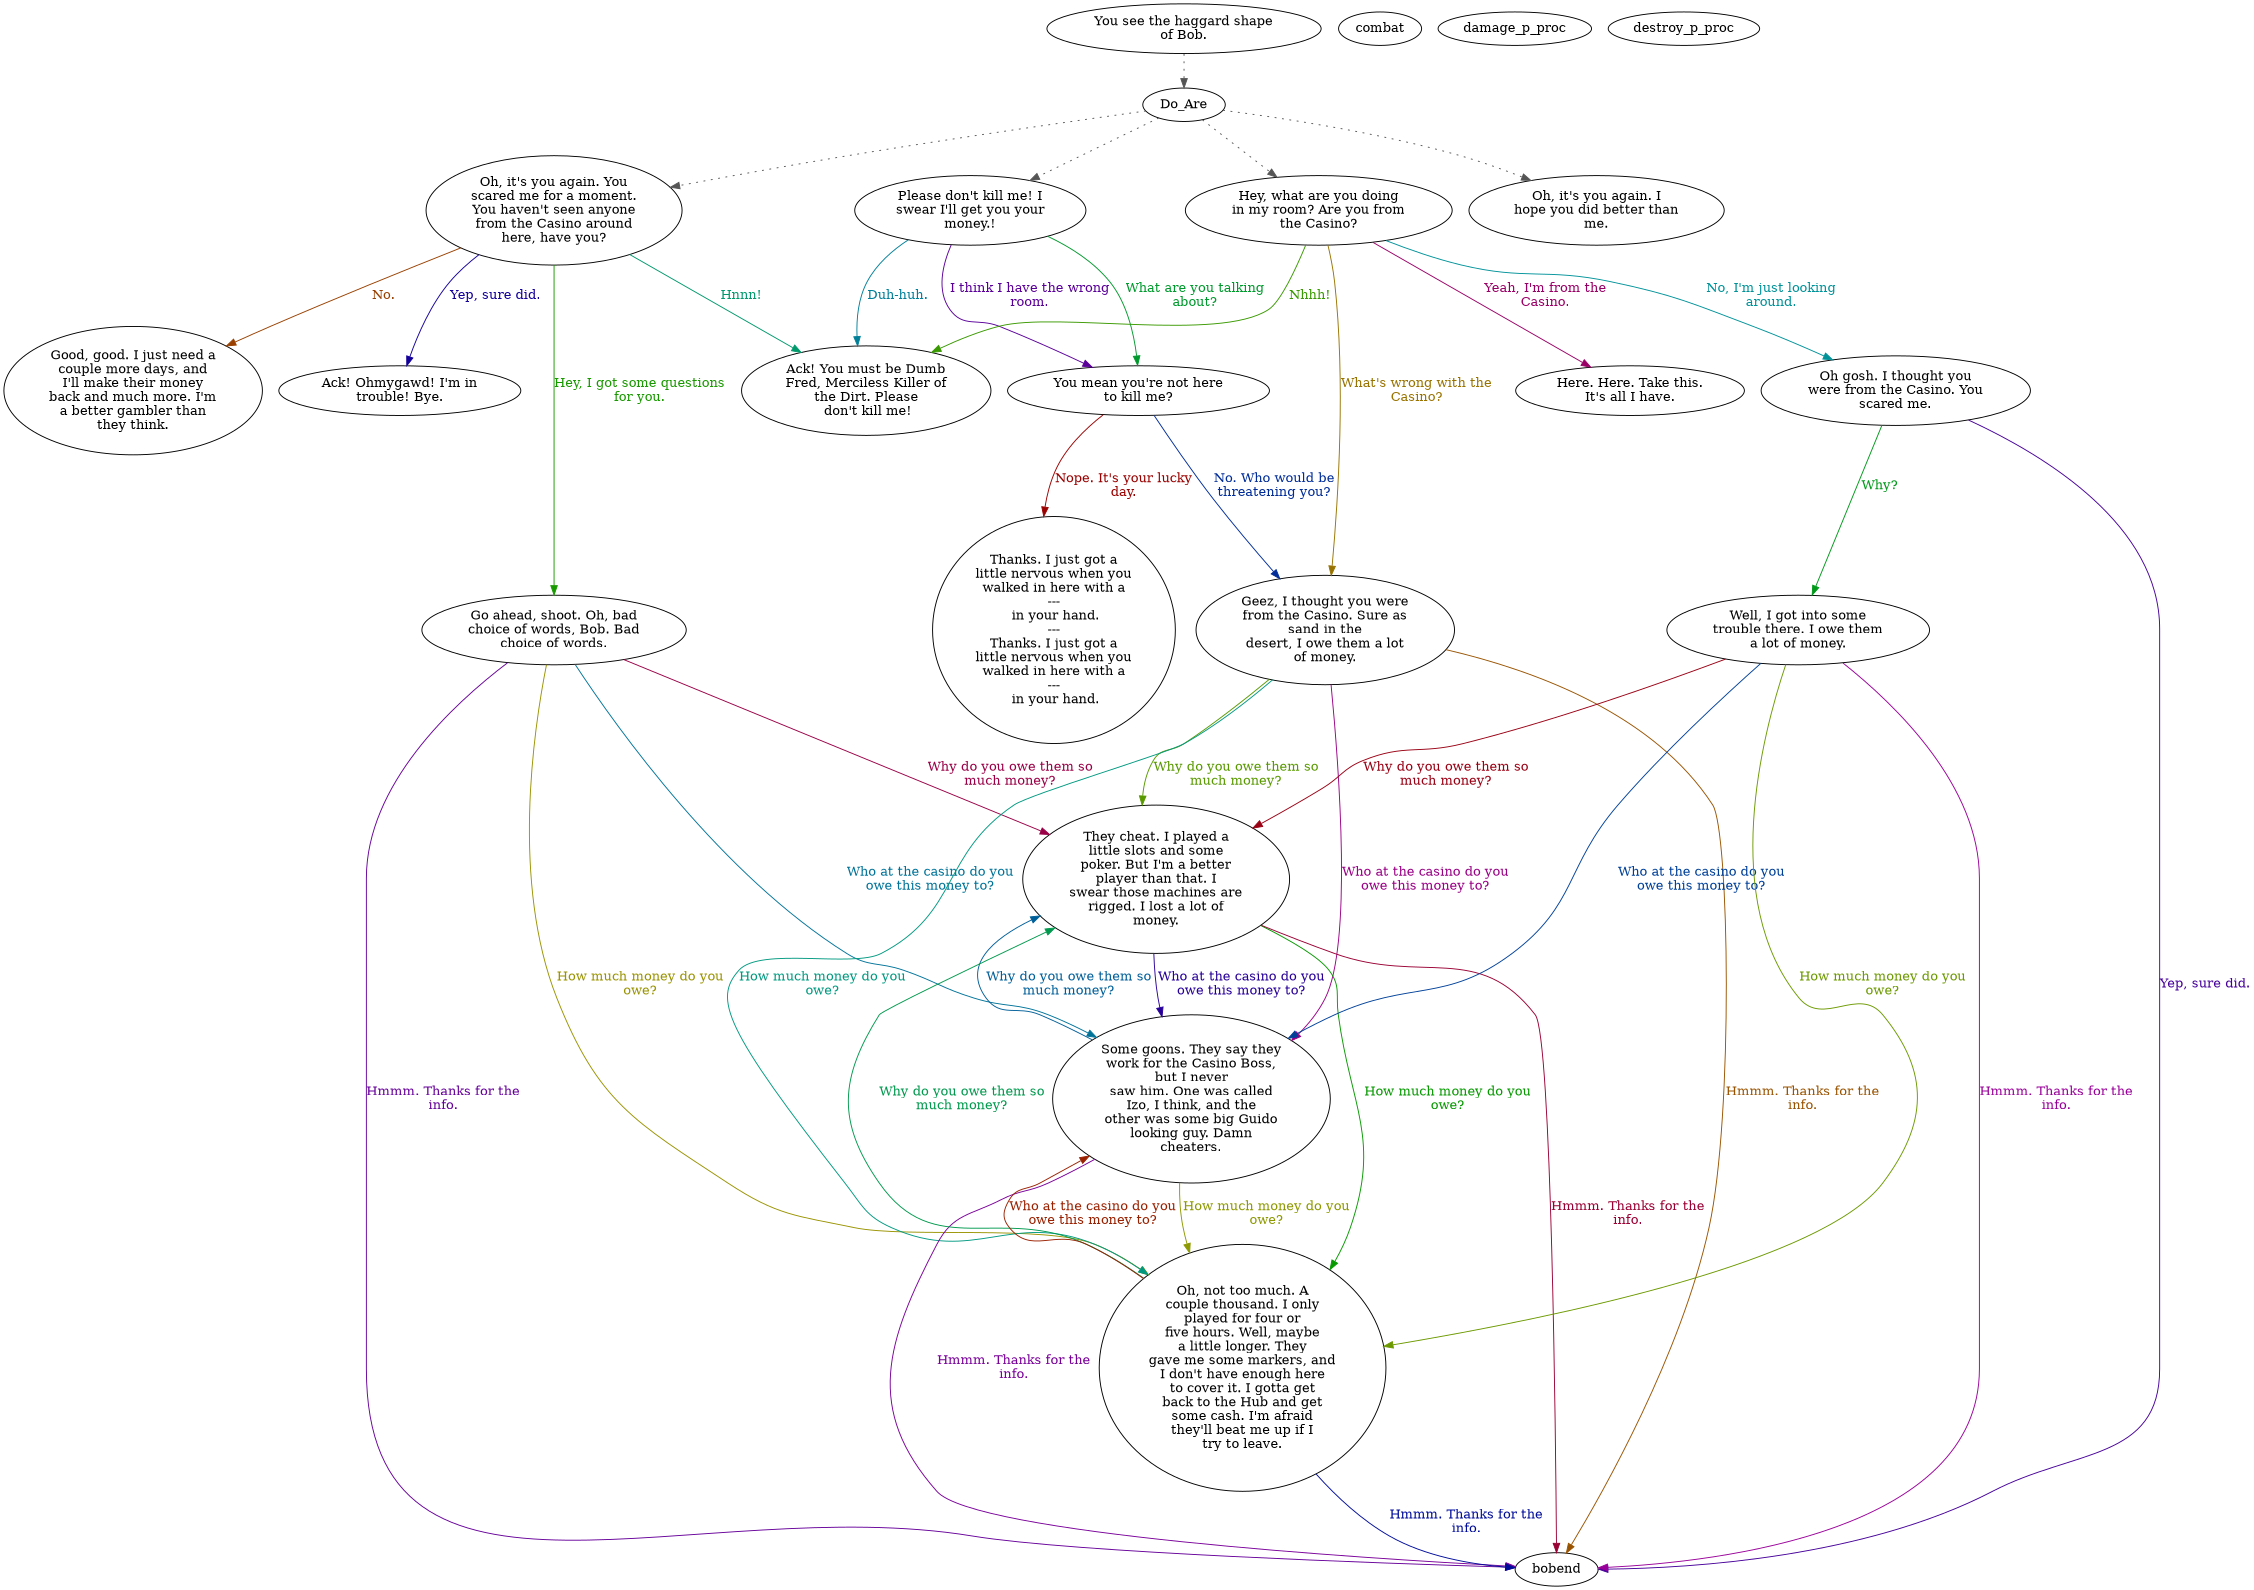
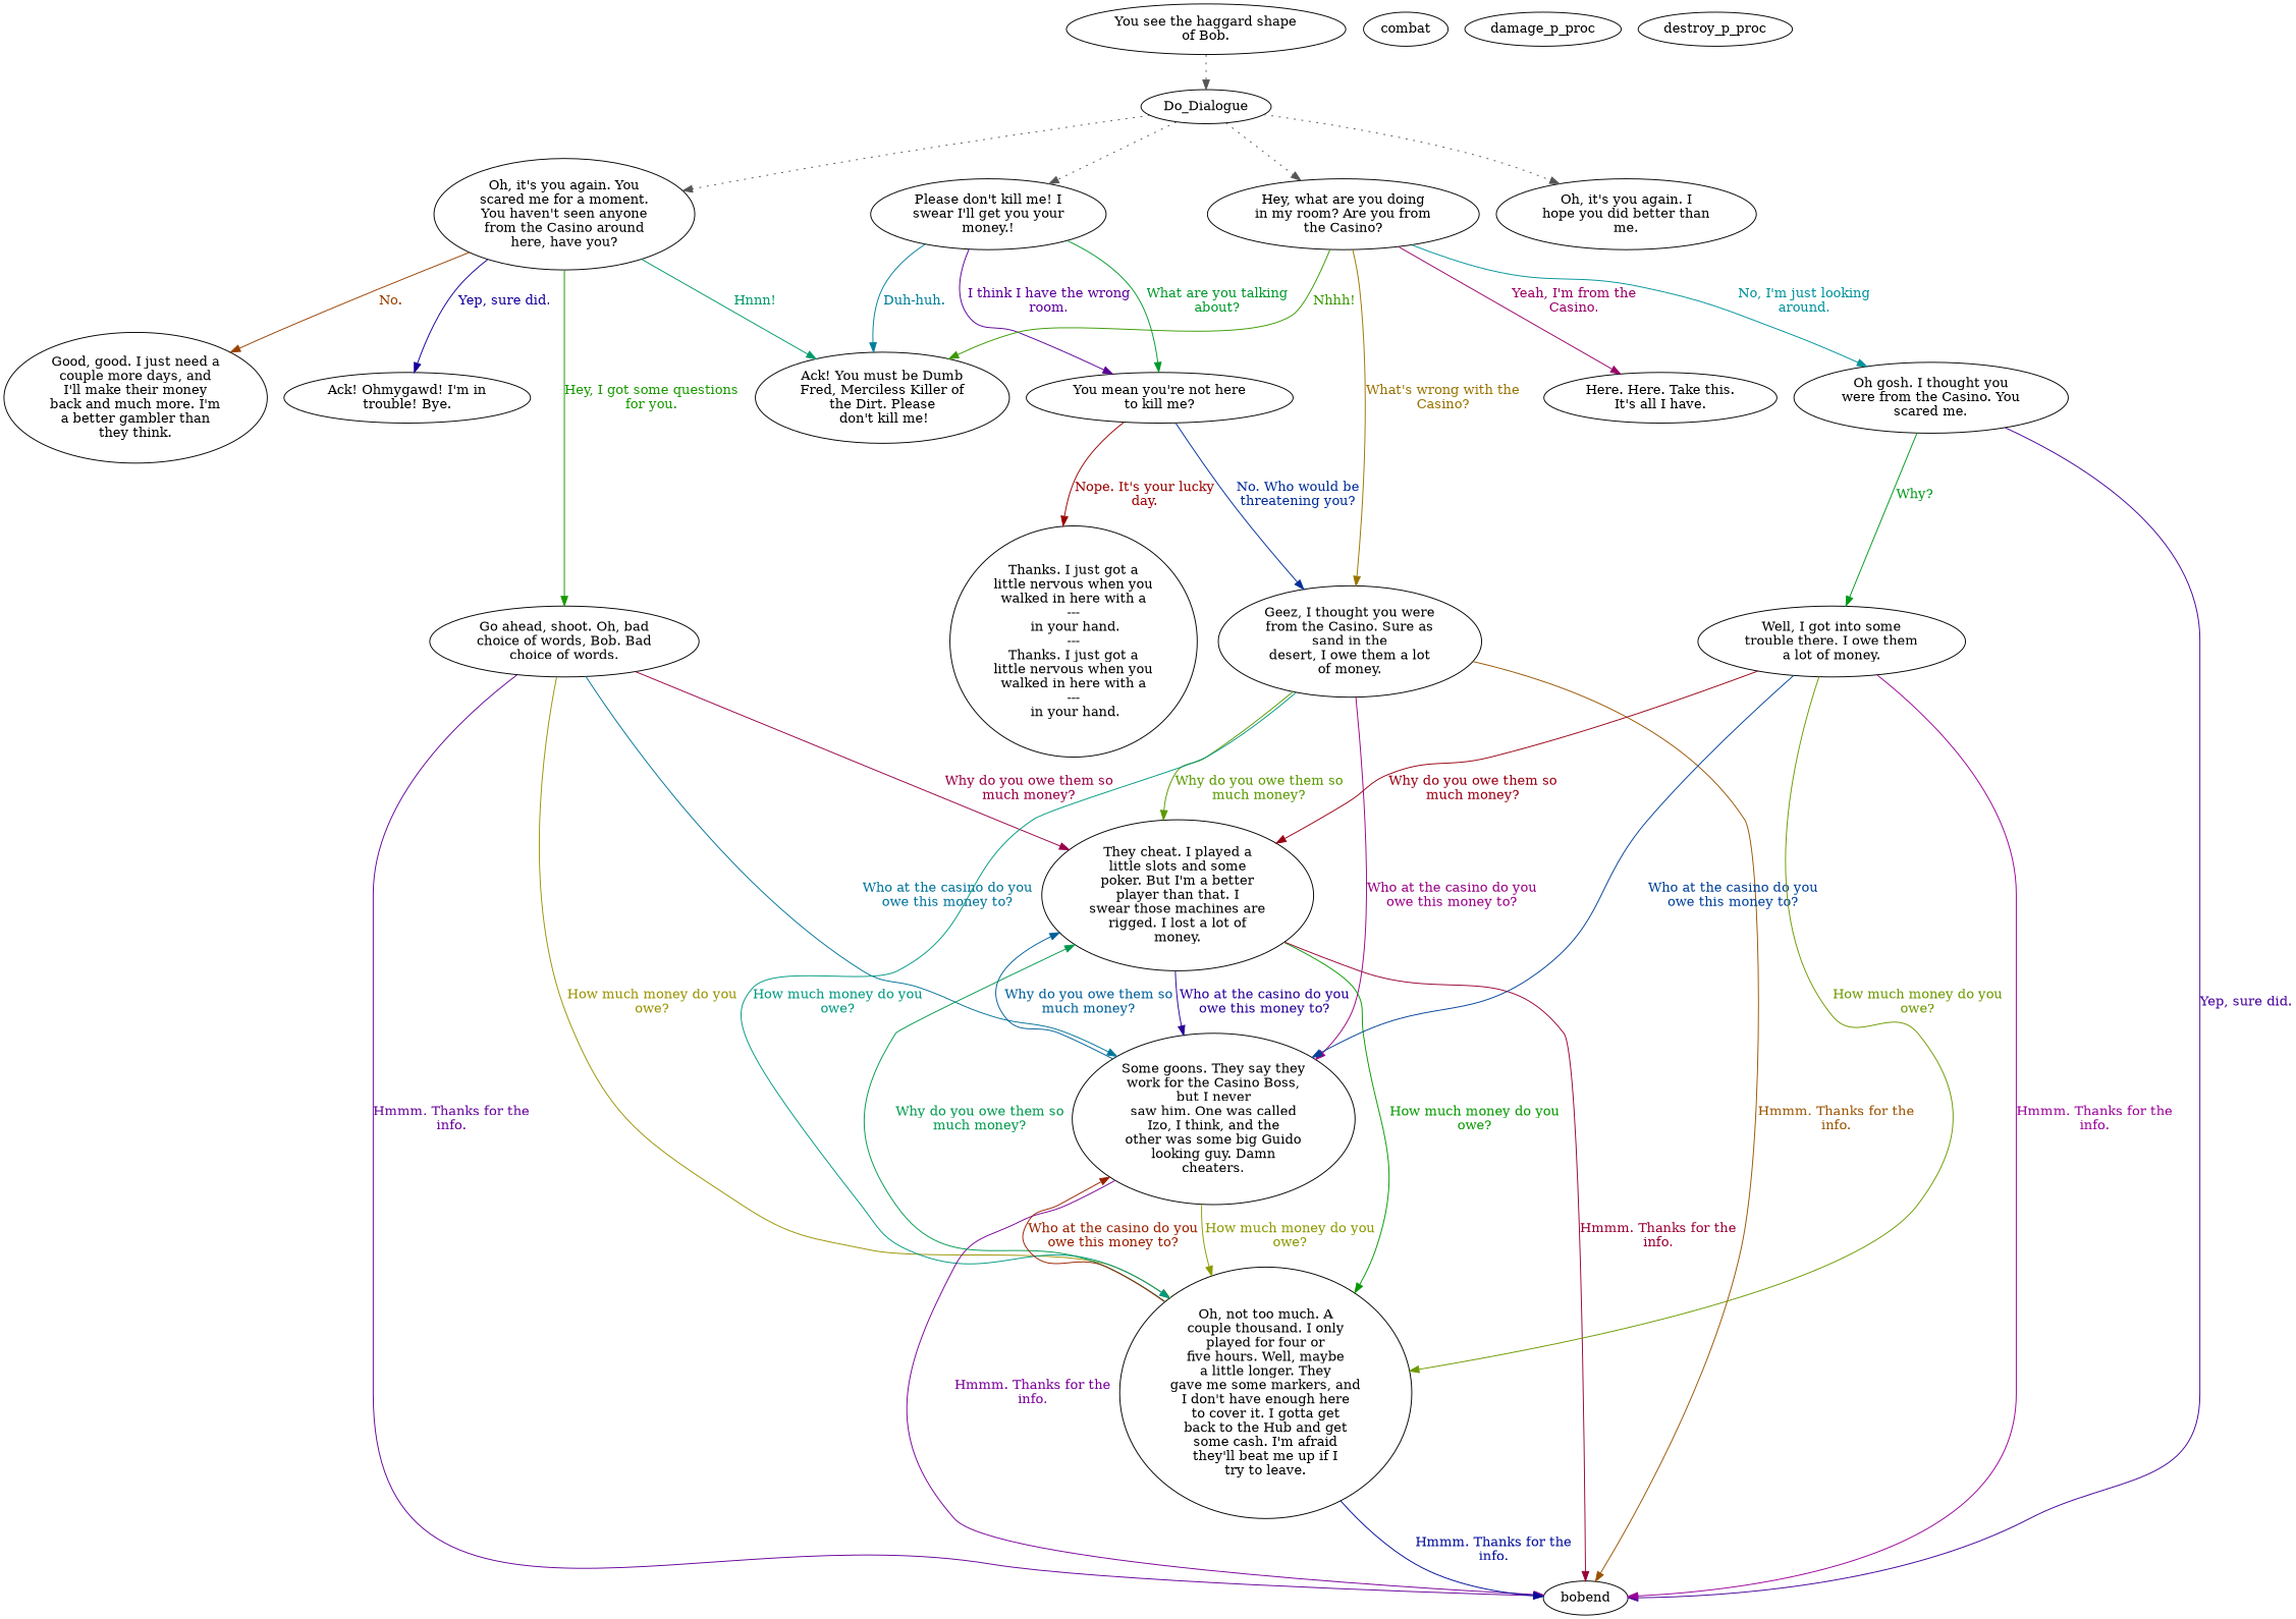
  digraph {
    node [color="#000000" fillcolor="#FFFFFF" style=filled]
    edge [color="#555555"]
    n1 [label="You see the haggard shape\nof Bob."]
-   Do_Dialogue [label=Do_Are]
+   Do_Dialogue
    n3 [label="Please don't kill me! I\nswear I'll get you your\nmoney.!"]
    n4 [label="Oh, it's you again. I\nhope you did better than\nme."]
    n5 [label="Oh, it's you again. You\nscared me for a moment.\nYou haven't seen anyone\nfrom the Casino around\nhere, have you?"]
    n6 [label="Hey, what are you doing\nin my room? Are you from\nthe Casino?"]
    n7 [label="Ack! You must be Dumb\nFred, Merciless Killer of\nthe Dirt. Please\n don't kill me!"]
    n8 [label="You mean you're not here\nto kill me?"]
    n9 [label="Good, good. I just need a\ncouple more days, and\nI'll make their money\nback and much more. I'm\na better gambler than\nthey think."]
    n10 [label="Ack! Ohmygawd! I'm in\ntrouble! Bye."]
    n11 [label="Go ahead, shoot. Oh, bad\nchoice of words, Bob. Bad\nchoice of words."]
    n12 [label="Here. Here. Take this.\nIt's all I have."]
    n13 [label="Geez, I thought you were\nfrom the Casino. Sure as\nsand in the\ndesert, I owe them a lot\nof money."]
    n14 [label="Oh gosh. I thought you\nwere from the Casino. You\nscared me."]
    n15 [label="Thanks. I just got a\nlittle nervous when you\nwalked in here with a\n---\n in your hand.\n---\nThanks. I just got a\nlittle nervous when you\nwalked in here with a\n---\n in your hand."]
    n16 [label="They cheat. I played a\nlittle slots and some\npoker. But I'm a better\nplayer than that. I\nswear those machines are\nrigged. I lost a lot of\nmoney."]
    n17 [label="Some goons. They say they\nwork for the Casino Boss,\nbut I never\nsaw him. One was called\nIzo, I think, and the\nother was some big Guido\nlooking guy. Damn\ncheaters."]
    n18 [label="Oh, not too much. A\ncouple thousand. I only\nplayed for four or\nfive hours. Well, maybe\na little longer. They\ngave me some markers, and\nI don't have enough here\nto cover it. I gotta get\nback to the Hub and get\nsome cash. I'm afraid\nthey'll beat me up if I\ntry to leave."]
    bobend
    n20 [label="Well, I got into some\ntrouble there. I owe them\na lot of money."]
    combat
    damage_p_proc
    destroy_p_proc
    n1 -> Do_Dialogue [style=dotted]
    Do_Dialogue -> n3 [style=dotted]
    Do_Dialogue -> n4 [style=dotted]
    Do_Dialogue -> n5 [style=dotted]
    Do_Dialogue -> n6 [style=dotted]
    n3 -> n7 [color="#007F99" fontcolor="#007F99" label="Duh-huh."]
    n3 -> n8 [color="#5A0099" fontcolor="#5A0099" label="I think I have the wrong\nroom."]
    n3 -> n8 [color="#00992D" fontcolor="#00992D" label="What are you talking\nabout?"]
    n5 -> n7 [color="#00996C" fontcolor="#00996C" label="Hnnn!"]
    n5 -> n9 [color="#994000" fontcolor="#994000" label="No."]
    n5 -> n10 [color="#130099" fontcolor="#130099" label="Yep, sure did."]
    n5 -> n11 [color="#199900" fontcolor="#199900" label="Hey, I got some questions\nfor you."]
    n6 -> n7 [color="#399900" fontcolor="#399900" label="Nhhh!"]
    n6 -> n12 [color="#990066" fontcolor="#990066" label="Yeah, I'm from the\nCasino."]
    n6 -> n13 [color="#997300" fontcolor="#997300" label="What's wrong with the\nCasino?"]
    n6 -> n14 [color="#009299" fontcolor="#009299" label="No, I'm just looking\naround."]
    n8 -> n13 [color="#002C99" fontcolor="#002C99" label="No. Who would be\nthreatening you?"]
    n8 -> n15 [color="#990100" fontcolor="#990100" label="Nope. It's your lucky\nday."]
    n11 -> n16 [color="#990046" fontcolor="#990046" label="Why do you owe them so\nmuch money?"]
    n11 -> n17 [color="#007399" fontcolor="#007399" label="Who at the casino do you\nowe this money to?"]
    n11 -> n18 [color="#999300" fontcolor="#999300" label="How much money do you\nowe?"]
    n11 -> bobend [color="#660099" fontcolor="#660099" label="Hmmm. Thanks for the\ninfo."]
    n13 -> n16 [color="#599900" fontcolor="#599900" label="Why do you owe them so\nmuch money?"]
    n13 -> n17 [color="#990085" fontcolor="#990085" label="Who at the casino do you\nowe this money to?"]
    n13 -> n18 [color="#009980" fontcolor="#009980" label="How much money do you\nowe?"]
    n13 -> bobend [color="#995300" fontcolor="#995300" label="Hmmm. Thanks for the\ninfo."]
    n14 -> bobend [color="#460099" fontcolor="#460099" label="Yep, sure did."]
    n14 -> n20 [color="#00991A" fontcolor="#00991A" label="Why?"]
    n16 -> n17 [color="#270099" fontcolor="#270099" label="Who at the casino do you\nowe this money to?"]
    n16 -> n18 [color="#069900" fontcolor="#069900" label="How much money do you\nowe?"]
    n16 -> bobend [color="#990033" fontcolor="#990033" label="Hmmm. Thanks for the\ninfo."]
    n17 -> n16 [color="#005F99" fontcolor="#005F99" label="Why do you owe them so\nmuch money?"]
    n17 -> n18 [color="#8C9900" fontcolor="#8C9900" label="How much money do you\nowe?"]
    n17 -> bobend [color="#790099" fontcolor="#790099" label="Hmmm. Thanks for the\ninfo."]
    n18 -> n16 [color="#00994D" fontcolor="#00994D" label="Why do you owe them so\nmuch money?"]
    n18 -> n17 [color="#992000" fontcolor="#992000" label="Who at the casino do you\nowe this money to?"]
    n18 -> bobend [color="#000C99" fontcolor="#000C99" label="Hmmm. Thanks for the\ninfo."]
    n20 -> n16 [color="#990013" fontcolor="#990013" label="Why do you owe them so\nmuch money?"]
    n20 -> n17 [color="#004099" fontcolor="#004099" label="Who at the casino do you\nowe this money to?"]
    n20 -> n18 [color="#6C9900" fontcolor="#6C9900" label="How much money do you\nowe?"]
    n20 -> bobend [color="#990099" fontcolor="#990099" label="Hmmm. Thanks for the\ninfo."]
  }
